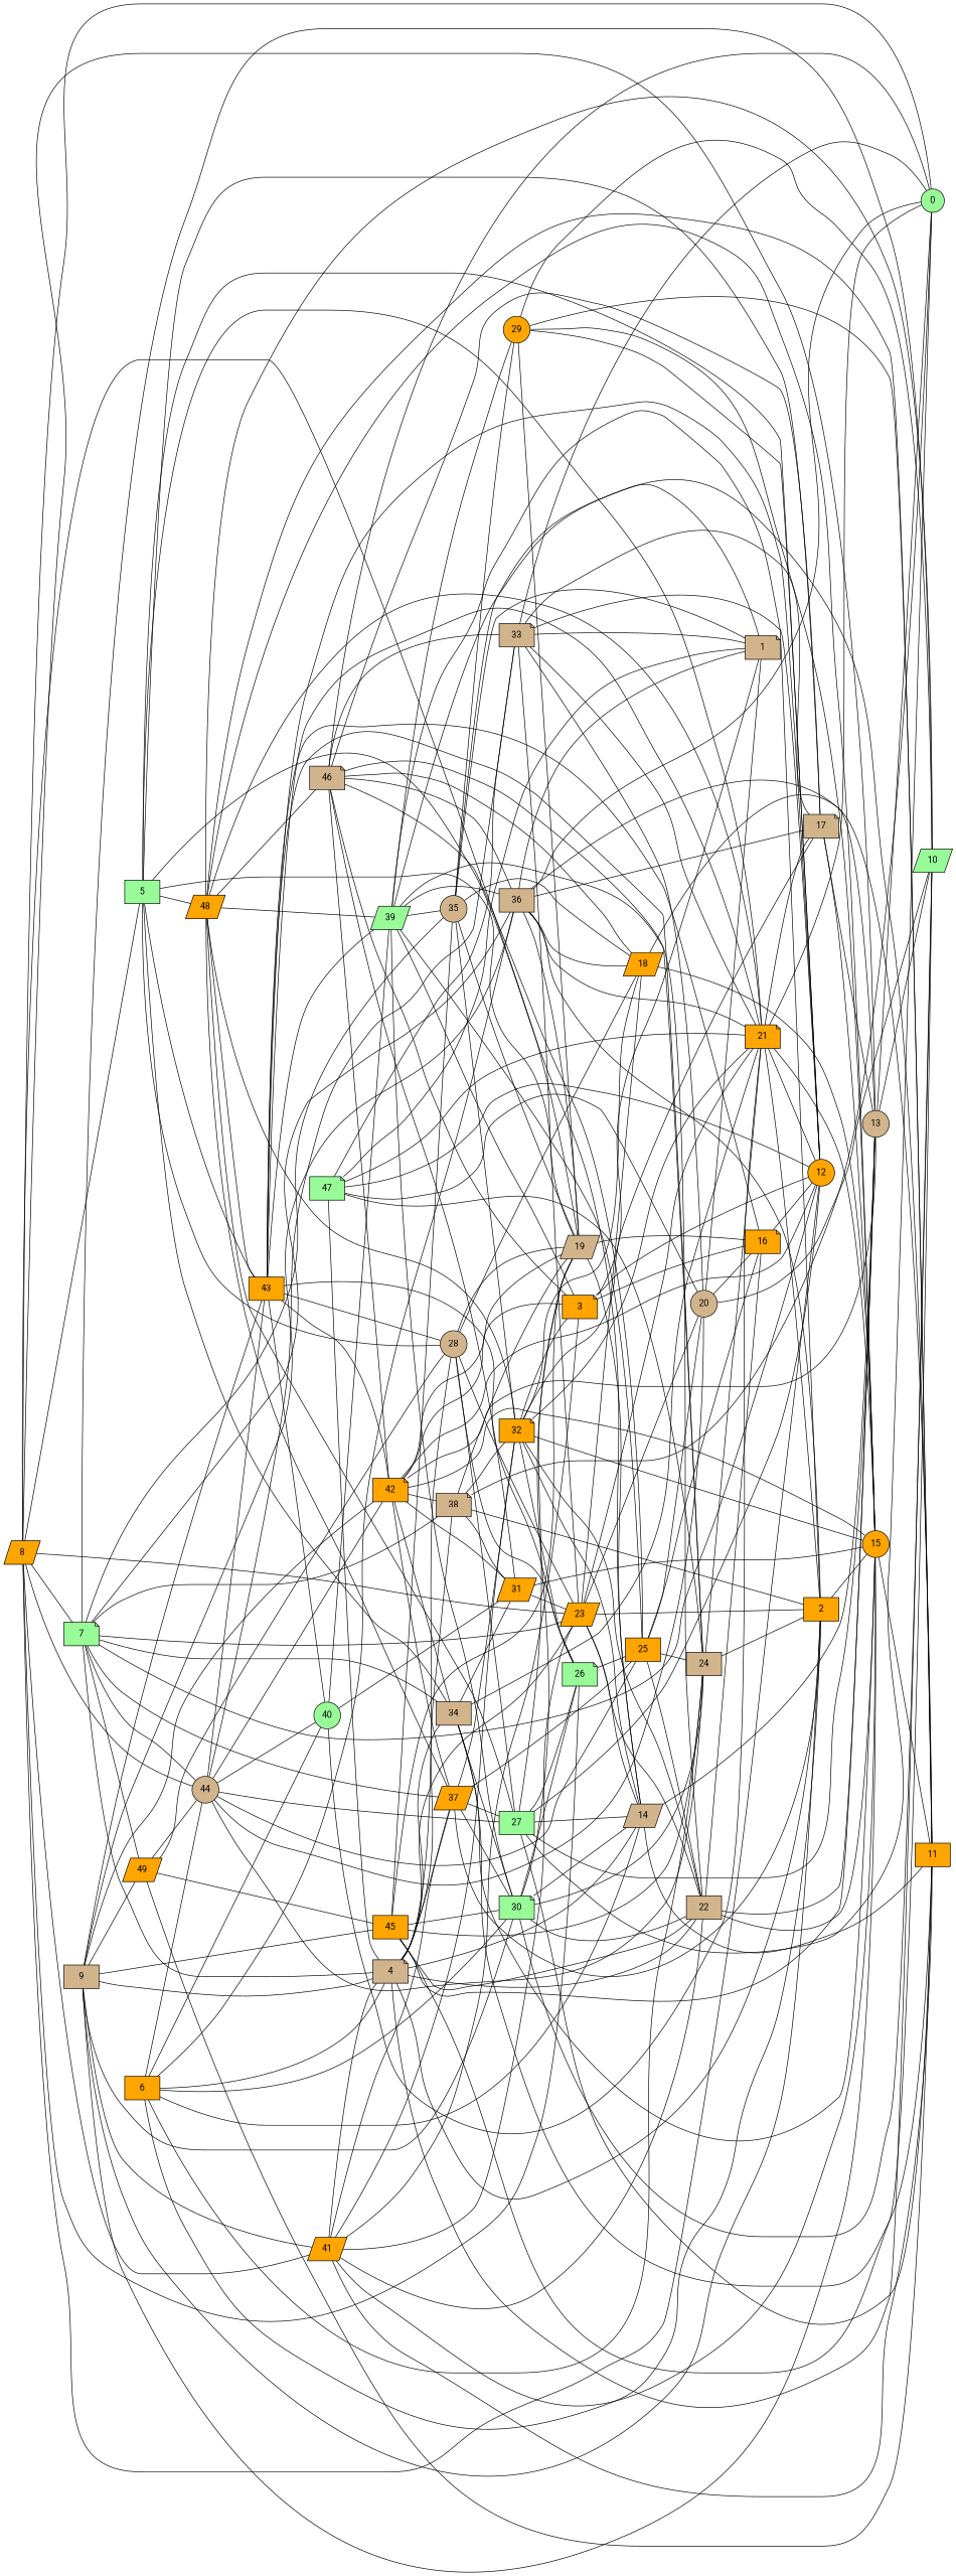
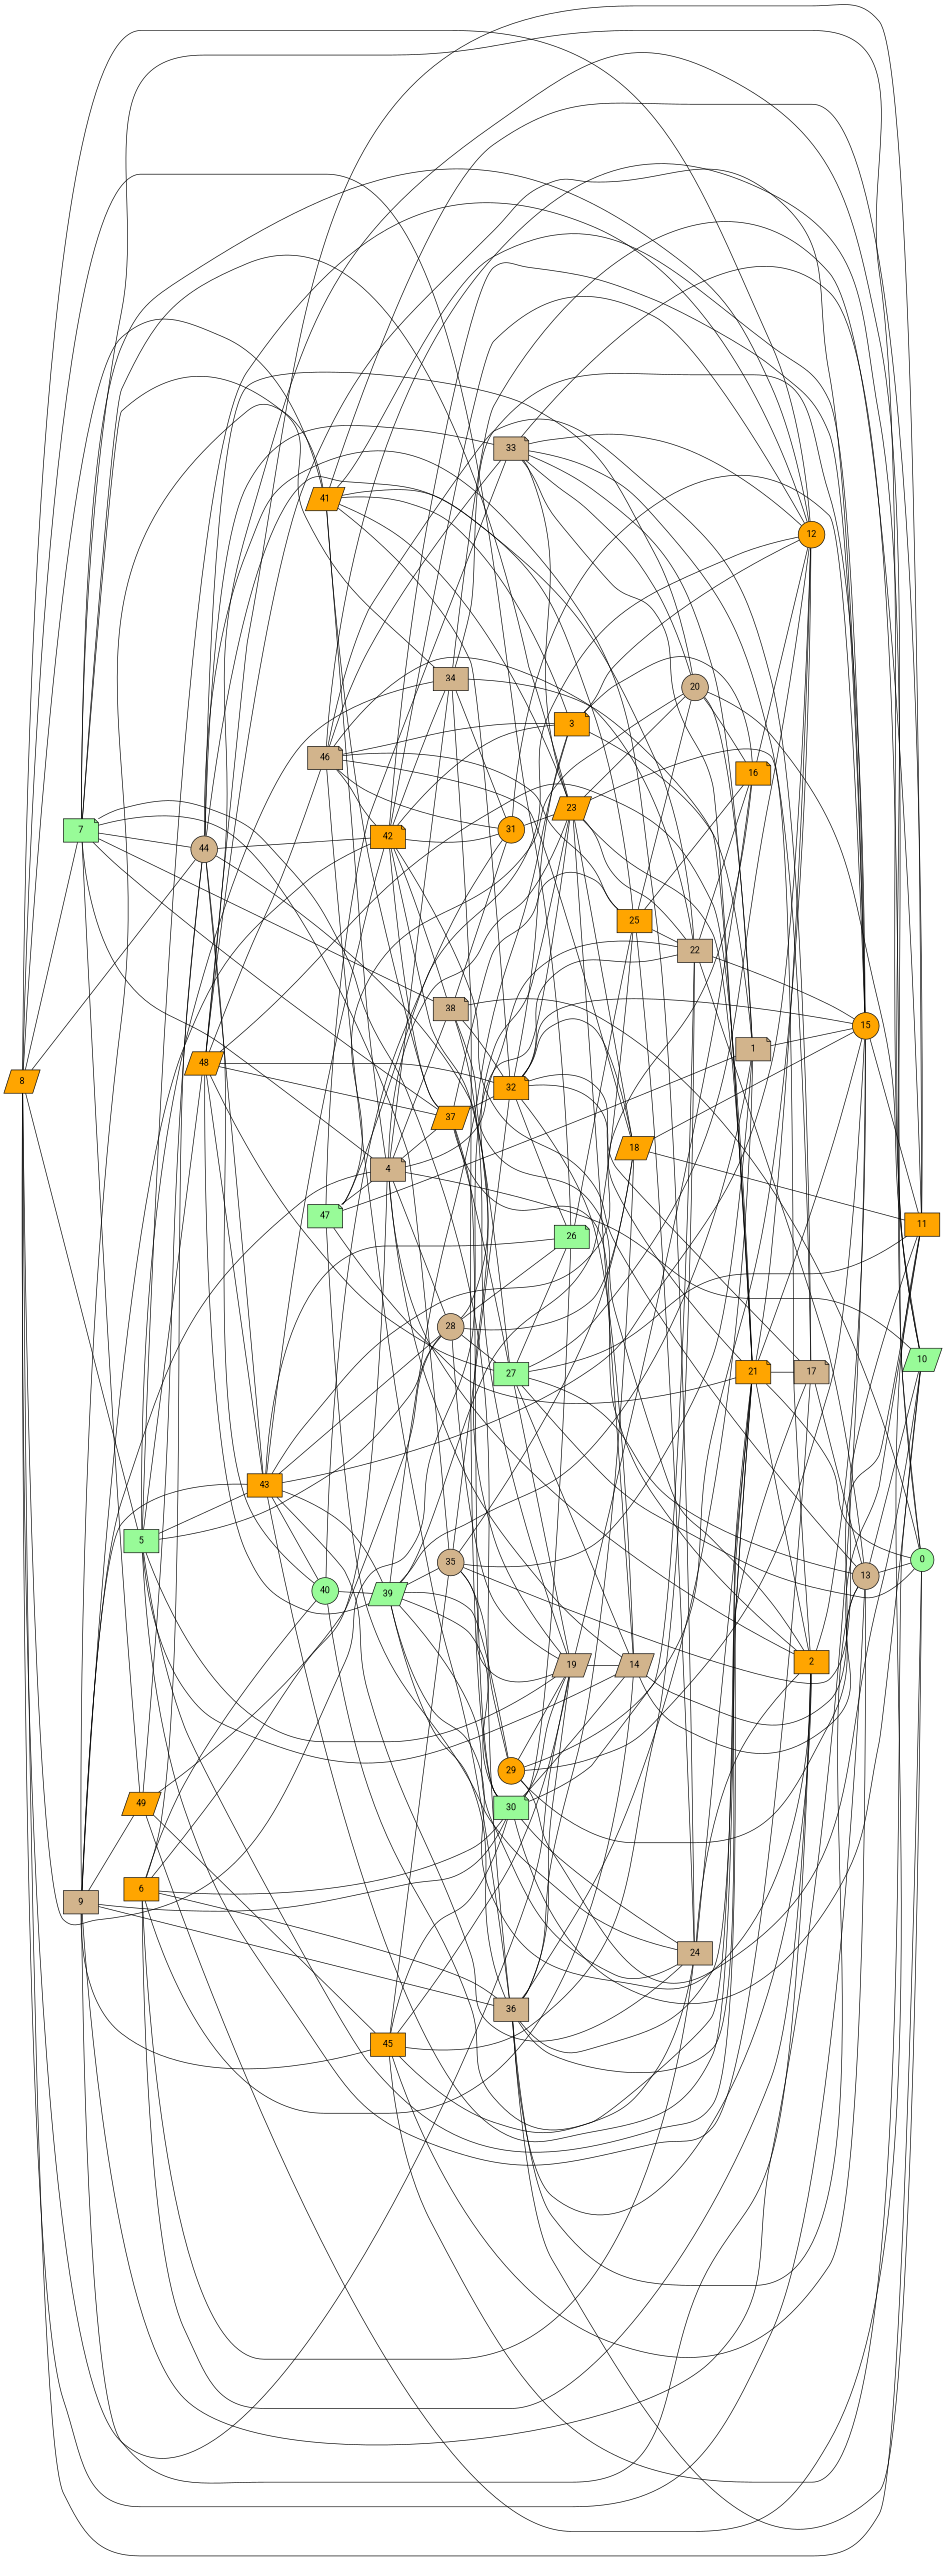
  digraph {
    fontname=Roboto
    rankdir=LR
    node [fillcolor=orange fontname=Roboto shape=note style=filled]
    edge [color=black dir=none fontname=Roboto]
    13 [fillcolor=tan shape=circle]
    0 [fillcolor=palegreen shape=circle]
    10 [fillcolor=palegreen shape=parallelogram]
    22 [fillcolor=tan shape=box]
    15 [shape=circle]
    16
    11 [shape=box]
    12 [shape=circle]
    17 [fillcolor=tan]
    40 [fillcolor=palegreen shape=circle]
-   31 [shape=parallelogram]
+   31 [shape=circle]
    39 [fillcolor=palegreen shape=parallelogram]
    21
    23 [shape=parallelogram]
    3
    2 [shape=box]
    1 [fillcolor=tan]
    25 [shape=box]
    35 [fillcolor=tan shape=circle]
    29 [shape=circle]
    30 [fillcolor=palegreen]
    36 [fillcolor=tan shape=box]
    24 [fillcolor=tan shape=box]
    46 [fillcolor=tan]
    33 [fillcolor=tan]
    18 [shape=parallelogram]
    42
    20 [fillcolor=tan shape=circle]
    14 [fillcolor=tan shape=parallelogram]
    19 [fillcolor=tan shape=parallelogram]
    32
    27 [fillcolor=palegreen shape=box]
    26 [fillcolor=palegreen]
    37 [shape=parallelogram]
    8 [shape=parallelogram]
    41 [shape=parallelogram]
    5 [fillcolor=palegreen shape=box]
    44 [fillcolor=tan shape=circle]
    7 [fillcolor=palegreen]
    4 [fillcolor=tan]
    43 [shape=box]
    34 [fillcolor=tan shape=box]
    28 [fillcolor=tan shape=circle]
    48 [shape=parallelogram]
    38 [fillcolor=tan]
    9 [fillcolor=tan shape=box]
    45 [shape=box]
    49 [shape=parallelogram]
    6 [shape=box]
    47 [fillcolor=palegreen]
    subgraph sub_1 {
      13
      0
      10
      22
      15
      16
      11
      12
      17
      40
      31
      39
      21
      23
      3
      2
      1
      25
      35
      29
      30
      36
      24
      46
      33
      18
      42
      20
      14
      19
      32
      27
      26
      37
      8
      41
      5
      44
      7
      4
      43
      34
      28
      48
      38
      9
      45
      49
      6
      47
    }
    13 -> 0
    13 -> 10
    22 -> 13
    22 -> 15
    22 -> 16
    15 -> 11
    16 -> 12
    17 -> 13
-   17 -> 15
+   1 -> 15
    40 -> 31
    40 -> 39
    40 -> 21
    31 -> 15
    31 -> 23
    39 -> 3
    39 -> 2
    39 -> 1
    39 -> 25
    39 -> 35
    39 -> 29
    39 -> 30
    39 -> 36
    39 -> 24
    21 -> 0
    21 -> 15
    21 -> 12
    21 -> 17
    21 -> 2
    23 -> 22
    23 -> 21
    23 -> 2
    23 -> 18
    23 -> 20
    23 -> 14
    3 -> 16
    3 -> 12
    3 -> 1
    2 -> 15
    25 -> 22
    25 -> 16
    25 -> 24
    25 -> 20
    35 -> 11
    35 -> 1
    35 -> 29
    35 -> 18
    35 -> 19
    35 -> 32
    29 -> 10
    29 -> 15
    29 -> 11
    29 -> 12
    29 -> 19
    30 -> 10
    30 -> 22
    30 -> 24
    30 -> 14
    30 -> 19
    30 -> 26
    36 -> 13
    36 -> 0
    36 -> 17
    36 -> 21
    36 -> 2
    36 -> 1
    36 -> 18
    36 -> 19
    24 -> 21
    24 -> 2
    46 -> 0
    46 -> 22
    46 -> 17
    46 -> 31
    46 -> 3
    46 -> 25
    46 -> 36
    46 -> 33
    46 -> 18
    46 -> 42
    33 -> 0
    33 -> 12
    33 -> 17
    33 -> 21
    33 -> 23
    33 -> 1
    33 -> 20
    18 -> 15
    18 -> 11
    42 -> 13
    42 -> 15
    42 -> 12
    42 -> 31
    42 -> 3
    42 -> 19
    42 -> 37
    42 -> 34
    42 -> 38
    20 -> 10
    20 -> 16
    20 -> 1
    14 -> 13
    14 -> 11
    19 -> 16
    19 -> 14
    32 -> 22
    32 -> 15
    32 -> 17
    32 -> 21
    32 -> 3
    32 -> 18
    32 -> 14
    32 -> 26
    27 -> 13
    27 -> 0
    27 -> 11
    27 -> 12
    27 -> 14
    27 -> 19
    27 -> 26
    26 -> 25
    37 -> 2
    37 -> 25
    37 -> 30
    37 -> 32
    37 -> 27
    8 -> 13
    8 -> 0
    8 -> 12
    8 -> 23
    8 -> 19
    8 -> 26
    8 -> 41
    8 -> 5
    8 -> 44
    8 -> 7
    41 -> 22
    41 -> 15
    41 -> 11
    41 -> 23
    41 -> 3
    41 -> 32
    41 -> 37
    41 -> 4
    5 -> 12
    5 -> 17
    5 -> 21
    5 -> 14
    5 -> 19
    5 -> 43
    5 -> 34
    5 -> 28
    5 -> 48
    44 -> 40
    44 -> 25
    44 -> 24
    44 -> 33
    44 -> 42
    44 -> 20
    44 -> 27
    44 -> 43
    7 -> 10
    7 -> 12
    7 -> 23
    7 -> 35
    7 -> 36
    7 -> 37
    7 -> 44
    7 -> 4
    7 -> 34
    7 -> 38
    7 -> 49
    4 -> 10
    4 -> 22
    4 -> 23
    4 -> 2
    4 -> 14
    4 -> 37
    4 -> 34
    4 -> 28
    4 -> 38
    43 -> 16
    43 -> 12
    43 -> 40
    43 -> 39
    43 -> 21
    43 -> 24
    43 -> 42
    43 -> 26
    43 -> 28
    34 -> 15
    34 -> 11
    34 -> 31
    34 -> 21
    34 -> 30
    28 -> 23
    28 -> 18
    28 -> 19
    28 -> 27
    28 -> 26
    48 -> 10
    48 -> 15
    48 -> 11
    48 -> 39
    48 -> 21
    48 -> 46
    48 -> 32
    48 -> 27
    48 -> 37
    48 -> 43
    38 -> 0
    38 -> 31
    38 -> 2
    38 -> 19
    38 -> 32
    9 -> 15
    9 -> 2
    9 -> 30
    9 -> 36
    9 -> 42
    9 -> 41
    9 -> 4
    9 -> 43
    9 -> 45
    9 -> 49
    45 -> 13
    45 -> 10
    45 -> 22
    45 -> 35
    45 -> 30
    45 -> 24
    45 -> 19
    49 -> 11
    49 -> 44
    49 -> 28
    49 -> 45
    6 -> 40
    6 -> 2
    6 -> 30
    6 -> 36
    6 -> 24
    6 -> 14
    6 -> 44
    6 -> 4
    47 -> 12
    47 -> 21
    47 -> 1
    47 -> 24
    47 -> 33
    47 -> 20
    47 -> 4
  }
